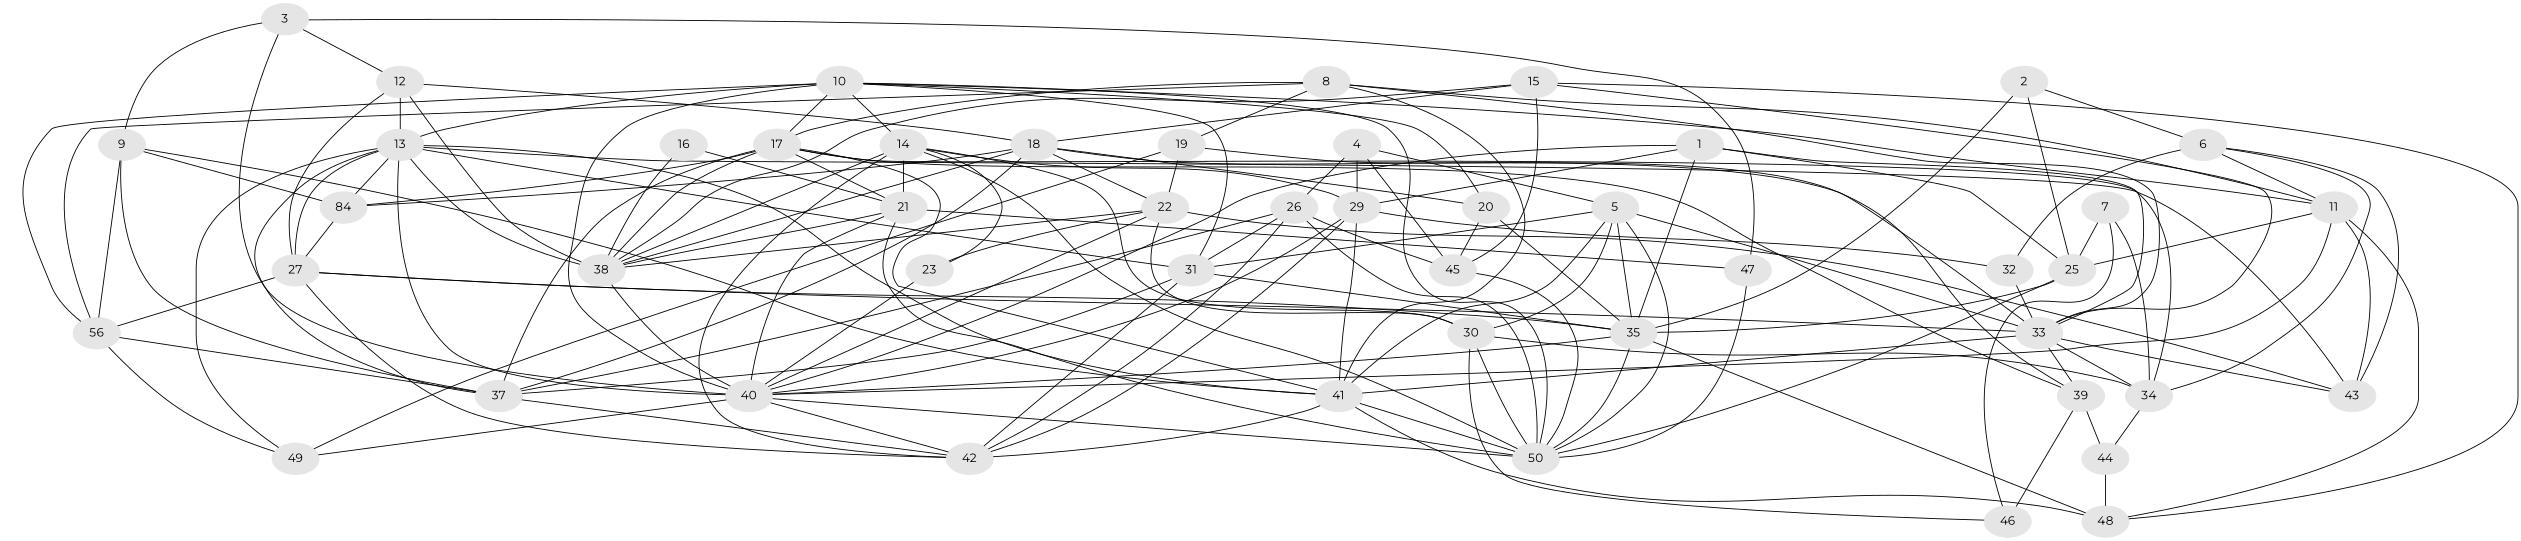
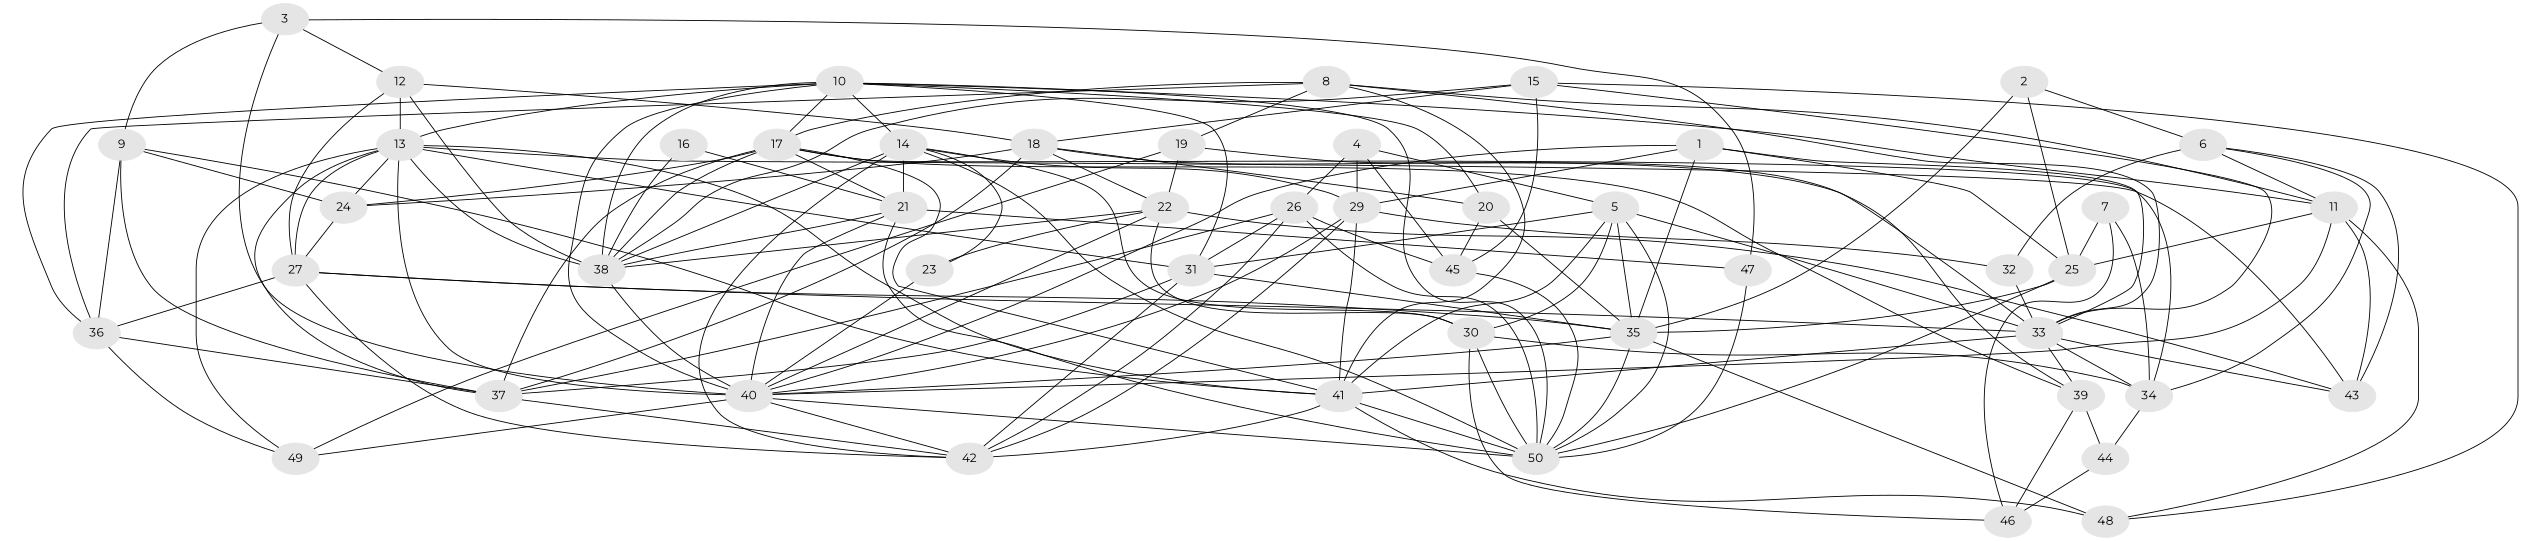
  graph {
    fontname=Montserrat
    node [color=gray90 fontname=Montserrat style=filled]
    edge [fontname=Montserrat weight=1.0]
    1
    25
    29
    33
    35
    40
    50
    41
    32
    42
    34
    43
    39
    48
    49
    2
    6
    11
    3
    9
    12
    47
-   36 [label=56]
-   24 [label=84]
+   36
+   24
    37
    13
    38
    18
    27
    4
    5
    26
    45
    30
    31
    46
    44
    7
    8
    17
    19
    21
    22
    10
    14
    20
    23
    15
    16
    1 -- 25
    1 -- 29
    1 -- 33
    1 -- 35
    1 -- 40
    25 -- 35
    25 -- 50
    29 -- 40
    29 -- 41
    29 -- 32 [weight=2.0]
    29 -- 42 [weight=2.0]
    33 -- 41
    33 -- 34
    33 -- 43
    33 -- 39
    35 -- 40
    35 -- 50
    35 -- 48
    40 -- 50
    40 -- 42
    40 -- 49 [weight=2.0]
    41 -- 50
    41 -- 42
    41 -- 48
    32 -- 33 [weight=2.0]
    34 -- 44
    39 -- 46
    39 -- 44
    2 -- 25
    2 -- 35
    2 -- 6
    6 -- 32 [weight=2.0]
    6 -- 34
    6 -- 43
    6 -- 11
    11 -- 25
    11 -- 40
    11 -- 43
    11 -- 48
    3 -- 40
    3 -- 9
    3 -- 12
    3 -- 47
    9 -- 41 [weight=2.0]
    9 -- 36 [weight=2.0]
    9 -- 24
    9 -- 37
    12 -- 13
    12 -- 38
    12 -- 18
    12 -- 27
    47 -- 50
    36 -- 49
    36 -- 37
    24 -- 27
    37 -- 42
    13 -- 40
    13 -- 41
    13 -- 43
    13 -- 49
    13 -- 24
    13 -- 37
    13 -- 38
    13 -- 27 [weight=2.0]
    13 -- 31
    38 -- 40
    18 -- 33
    18 -- 24
    18 -- 37
    18 -- 22
    18 -- 20
    27 -- 33
    27 -- 35 [weight=2.0]
    27 -- 42
    27 -- 36
    4 -- 29
    4 -- 5
    4 -- 26
    4 -- 45
    5 -- 33
    5 -- 35
    5 -- 50
    5 -- 41
    5 -- 30
    5 -- 31
    26 -- 50
    26 -- 42
    26 -- 37
    26 -- 45
    26 -- 31
    45 -- 50
    30 -- 50
    30 -- 34
    30 -- 46
    31 -- 35
    31 -- 42
    31 -- 37
-   44 -- 48
+   44 -- 46
    7 -- 25
    7 -- 34
    7 -- 46
    8 -- 33
    8 -- 41
    8 -- 11
    8 -- 36
    8 -- 17
    8 -- 19
    17 -- 41
    17 -- 34
    17 -- 39
    17 -- 24
    17 -- 37
    17 -- 38
    17 -- 21
    19 -- 39
    19 -- 49
    19 -- 22
    21 -- 40
    21 -- 50
    21 -- 47
    21 -- 38
    22 -- 40
    22 -- 43
    22 -- 38
    22 -- 30
    22 -- 23
    10 -- 40
    10 -- 50
    10 -- 11
    10 -- 36
    10 -- 13 [weight=2.0]
-   18 -- 38
+   10 -- 38
    10 -- 31 [weight=2.0]
    10 -- 17
    10 -- 14
    10 -- 20
    14 -- 29
    14 -- 50
    14 -- 42 [weight=2.0]
    14 -- 38
    14 -- 30
    14 -- 21
    14 -- 23
    20 -- 35 [weight=2.0]
    20 -- 45
    23 -- 40
    15 -- 33
    15 -- 48
    15 -- 38
    15 -- 18
    15 -- 45
    16 -- 38
    16 -- 21
  }
